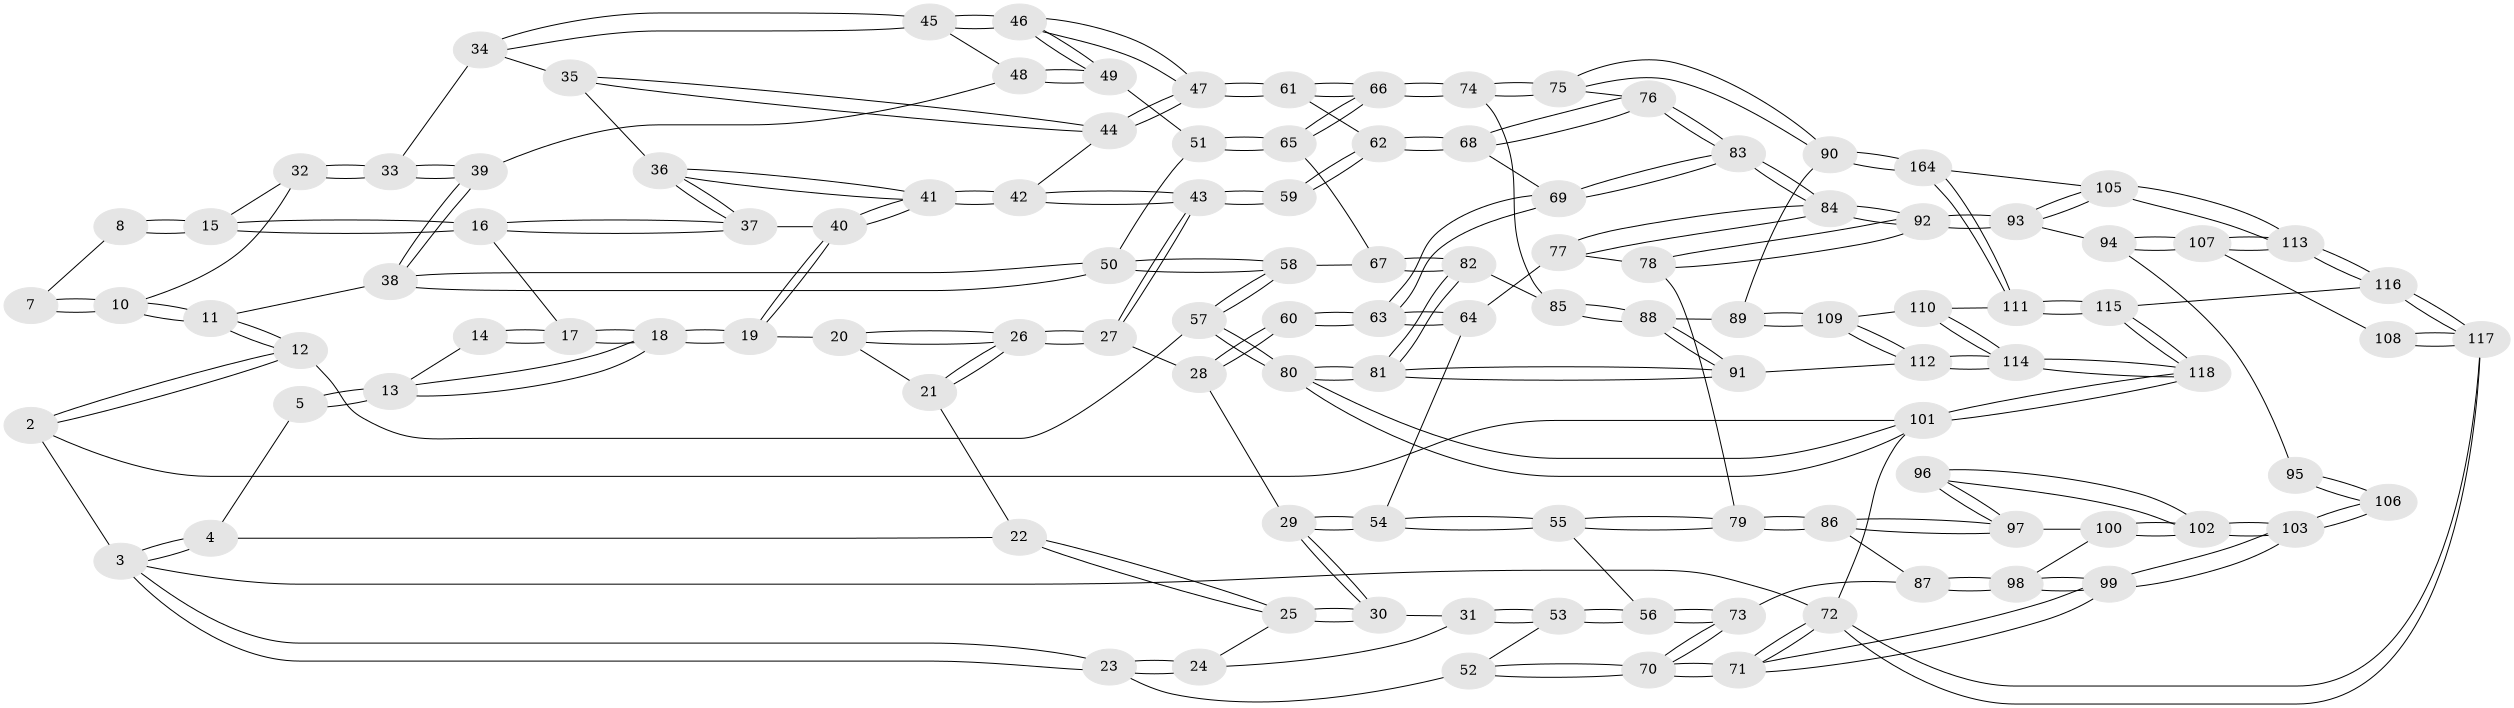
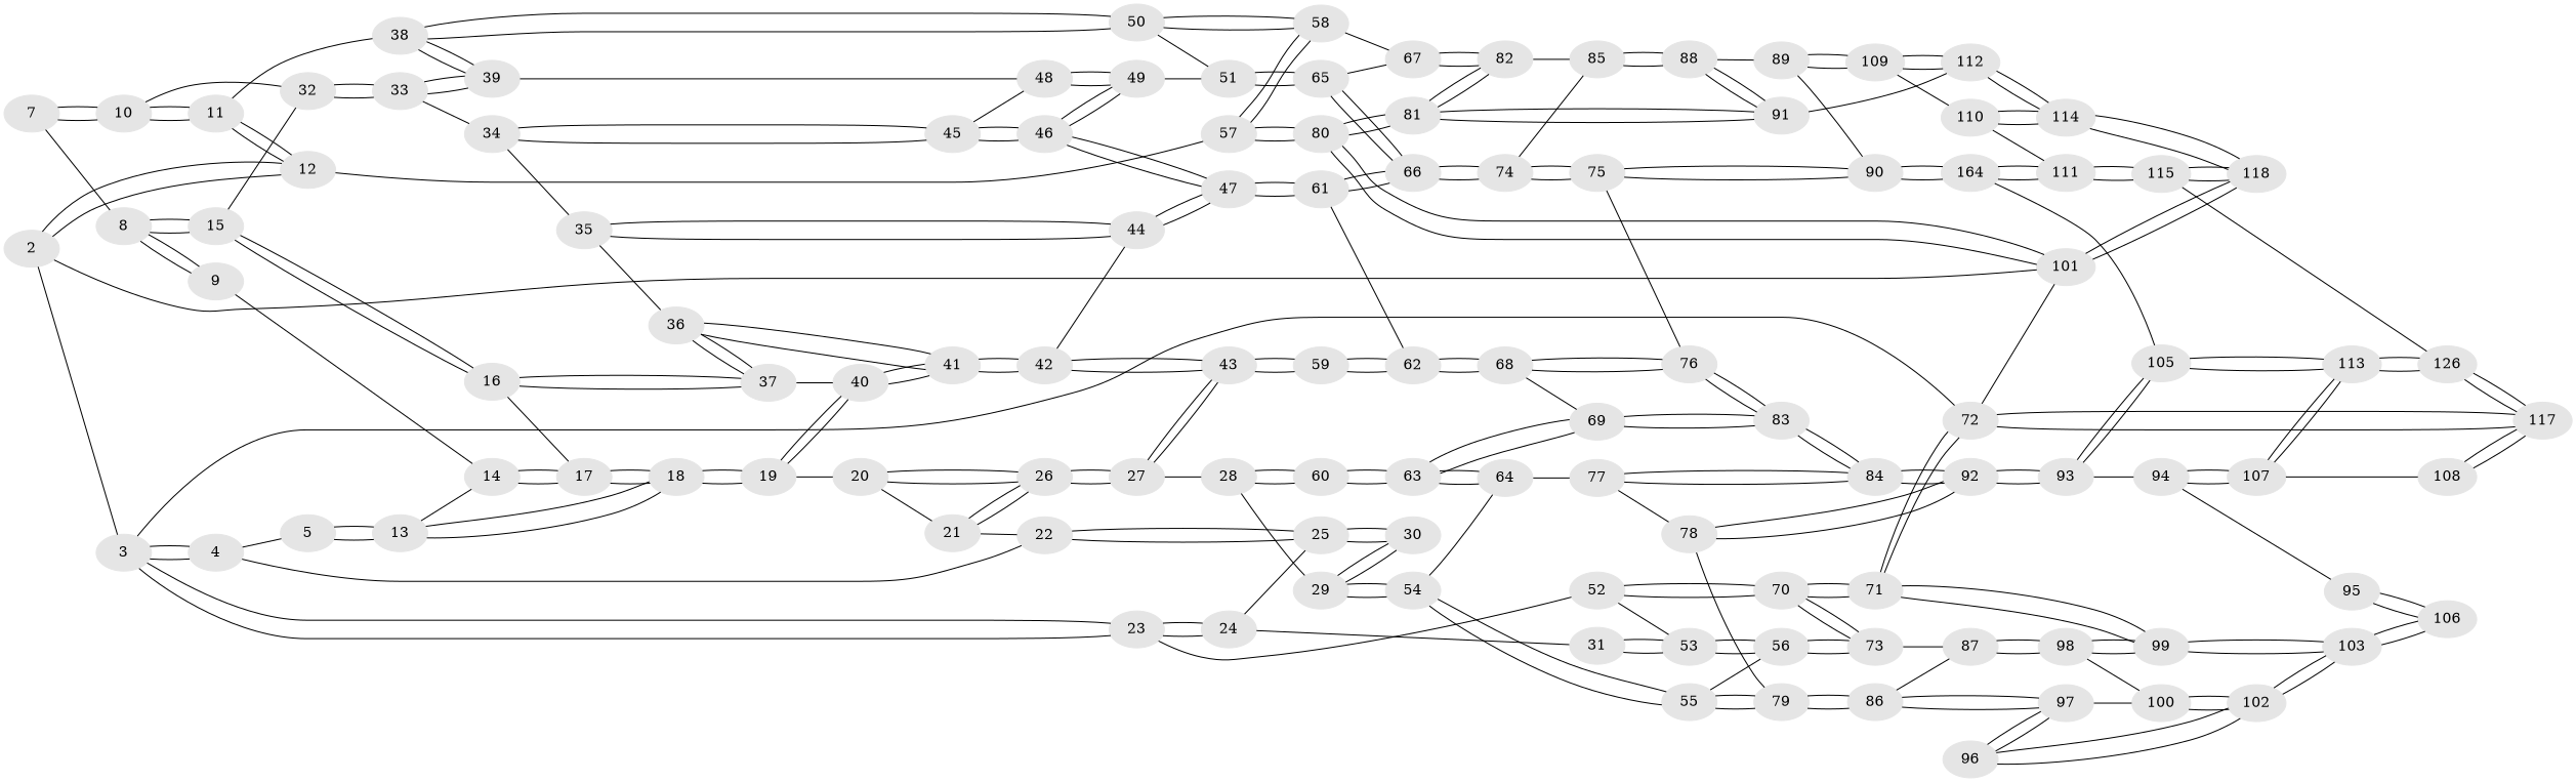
  graph {
    rankdir=LR
    node [color=gray90 style=filled]
    2
    3
    12
    101
    7
    8
    10
    4
    23
    72
    57
    118
    5
    22
    24
    52
    117
    13
    25
    14
    18
+   9
    15
    11
    32
    16
    17
    38
    33
    39
    50
    58
    80
    19
    37
    40
    20
    21
    26
    41
    27
    30
    31
    53
    70
    28
    43
    29
    60
    59
    54
    63
    55
    64
    56
    34
    35
    45
    48
    36
    44
    46
    47
    42
    51
    49
    62
    61
    66
    65
    67
    73
    71
    79
    77
    86
    87
    81
    82
    68
    69
    74
    76
    83
    78
    84
    75
    85
    99
    103
    98
    90
    88
    n94 [label=164]
    92
    93
    97
    91
    112
    89
    100
    109
    110
    105
    111
    114
    94
    95
    107
    113
    106
    108
    96
    102
    115
-   116
+   116 [label=126]
    2 -- 3
    2 -- 12
    2 -- 12
    2 -- 101
    3 -- 4
    3 -- 4
    3 -- 23
    3 -- 23
    3 -- 72
    12 -- 57
    101 -- 118
    101 -- 118
    7 -- 8
    7 -- 10
    7 -- 10
+   8 -- 9
+   8 -- 9
    8 -- 15
    8 -- 15
    10 -- 11
    10 -- 11
    10 -- 32
    4 -- 5
    4 -- 22
    23 -- 24
    23 -- 24
    23 -- 52
    72 -- 101
    72 -- 117
    72 -- 117
    57 -- 58
    57 -- 58
    57 -- 80
    57 -- 80
    5 -- 13
    5 -- 13
    22 -- 25
    22 -- 25
    24 -- 25
    24 -- 31
    52 -- 53
    52 -- 70
    52 -- 70
    13 -- 14
    13 -- 18
    13 -- 18
    25 -- 30
    25 -- 30
    14 -- 17
    14 -- 17
    18 -- 19
    18 -- 19
+   9 -- 14
    15 -- 32
    15 -- 16
    15 -- 16
    11 -- 12
    11 -- 12
    11 -- 38
    32 -- 33
    32 -- 33
    16 -- 17
    16 -- 37
    16 -- 37
    17 -- 18
    17 -- 18
    38 -- 39
    38 -- 39
    38 -- 50
    38 -- 50
    33 -- 39
    33 -- 39
    33 -- 34
    39 -- 48
    50 -- 58
    50 -- 58
    50 -- 51
    58 -- 67
    80 -- 101
    80 -- 101
    80 -- 81
    80 -- 81
    19 -- 40
    19 -- 40
    19 -- 20
    37 -- 40
    40 -- 41
    40 -- 41
    20 -- 21
    20 -- 26
    20 -- 26
    21 -- 22
    21 -- 26
    21 -- 26
    26 -- 27
    26 -- 27
    41 -- 42
    41 -- 42
    27 -- 28
    27 -- 43
    27 -- 43
-   30 -- 31
    31 -- 53
    31 -- 53
    53 -- 56
    53 -- 56
    70 -- 73
    70 -- 73
    70 -- 71
    70 -- 71
    28 -- 29
    28 -- 60
    28 -- 60
    43 -- 59
    43 -- 59
    29 -- 30
    29 -- 30
    29 -- 54
    29 -- 54
    60 -- 63
    60 -- 63
    59 -- 62
    59 -- 62
    54 -- 55
    54 -- 55
    54 -- 64
    63 -- 64
    63 -- 64
    63 -- 69
    63 -- 69
    55 -- 56
    55 -- 79
    55 -- 79
    64 -- 77
    56 -- 73
    56 -- 73
    34 -- 35
    34 -- 45
    34 -- 45
    35 -- 36
    35 -- 44
    35 -- 44
    45 -- 48
    45 -- 46
    45 -- 46
    48 -- 49
    48 -- 49
    36 -- 37
    36 -- 37
    36 -- 41
    36 -- 41
    44 -- 47
    44 -- 47
    46 -- 47
    46 -- 47
    46 -- 49
    46 -- 49
    47 -- 61
    47 -- 61
    42 -- 43
    42 -- 43
    42 -- 44
    51 -- 65
    51 -- 65
    49 -- 51
    62 -- 68
    62 -- 68
    61 -- 62
    61 -- 66
    61 -- 66
    66 -- 74
    66 -- 74
    65 -- 66
    65 -- 66
    65 -- 67
    67 -- 82
    67 -- 82
    73 -- 87
    71 -- 72
    71 -- 72
    71 -- 99
    71 -- 99
    79 -- 86
    79 -- 86
    77 -- 78
    77 -- 84
    77 -- 84
    86 -- 87
    86 -- 97
    86 -- 97
    87 -- 98
    87 -- 98
    81 -- 82
    81 -- 82
    81 -- 91
    81 -- 91
    82 -- 85
    68 -- 69
    68 -- 76
    68 -- 76
    69 -- 83
    69 -- 83
    74 -- 75
    74 -- 75
    74 -- 85
    76 -- 83
    76 -- 83
    83 -- 84
    83 -- 84
    78 -- 79
    78 -- 92
    78 -- 92
    84 -- 92
    84 -- 92
    75 -- 76
    75 -- 90
    75 -- 90
    85 -- 88
    85 -- 88
    99 -- 103
    99 -- 103
    103 -- 106
    103 -- 106
    98 -- 99
    98 -- 99
    98 -- 100
    90 -- n94
    90 -- n94
    88 -- 91
    88 -- 91
    88 -- 89
    n94 -- 105
    n94 -- 111
    n94 -- 111
    92 -- 93
    92 -- 93
    93 -- 105
    93 -- 105
    93 -- 94
    97 -- 100
    91 -- 112
    112 -- 114
    112 -- 114
    89 -- 90
    89 -- 109
    89 -- 109
    100 -- 102
    100 -- 102
    109 -- 112
    109 -- 112
    109 -- 110
    110 -- 111
    110 -- 114
    110 -- 114
    105 -- 113
    105 -- 113
    111 -- 115
    111 -- 115
    114 -- 118
    114 -- 118
    94 -- 95
    94 -- 107
    94 -- 107
    95 -- 106
    95 -- 106
    107 -- 113
    107 -- 113
    107 -- 108
    113 -- 116
    113 -- 116
    108 -- 117
    108 -- 117
    96 -- 97
    96 -- 97
    96 -- 102
    96 -- 102
    102 -- 103
    102 -- 103
    115 -- 118
    115 -- 118
    115 -- 116
    116 -- 117
    116 -- 117
  }
